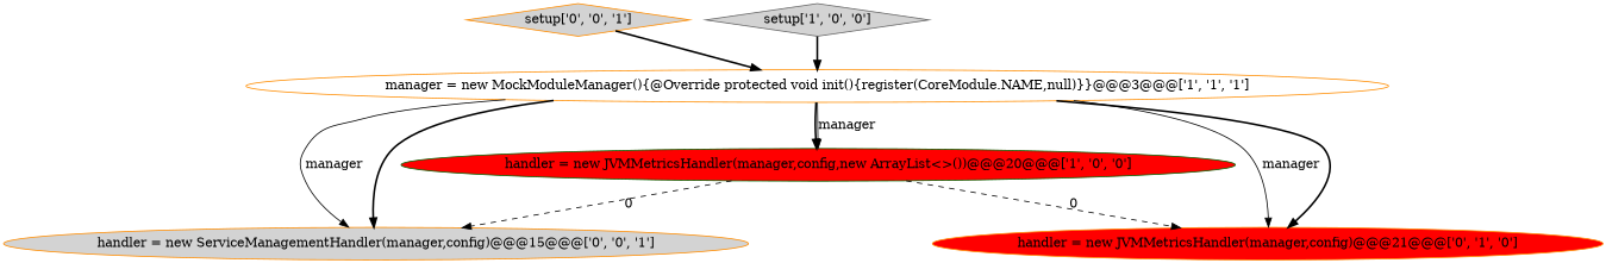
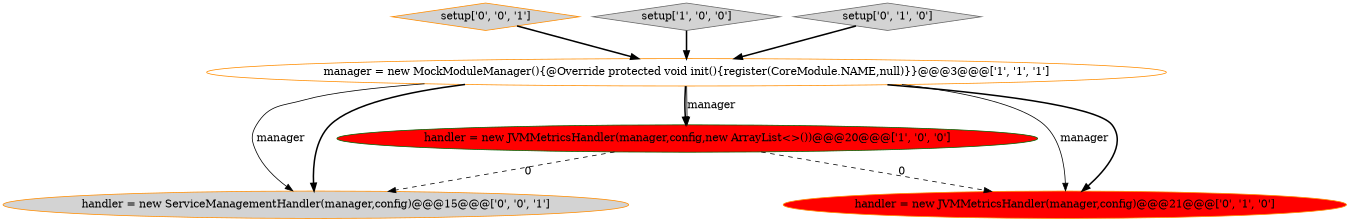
  digraph {
    node [fillcolor=lightgray shape=ellipse style=filled color=darkorange]
    edge [style=bold]
    n1 [fillcolor=white label="manager = new MockModuleManager(){@Override protected void init(){register(CoreModule.NAME,null)}}@@@3@@@['1', '1', '1']"]
    n2 [label="handler = new ServiceManagementHandler(manager,config)@@@15@@@['0', '0', '1']"]
    n3 [fillcolor=red label="handler = new JVMMetricsHandler(manager,config,new ArrayList<>())@@@20@@@['1', '0', '0']" color=darkgreen]
    n4 [fillcolor=red label="handler = new JVMMetricsHandler(manager,config)@@@21@@@['0', '1', '0']"]
    n5 [label="setup['0', '0', '1']" shape=diamond]
    n6 [label="setup['1', '0', '0']" shape=diamond color=gray40]
+   n7 [label="setup['0', '1', '0']" shape=diamond color=gray40]
    n1 -> n2 [label=manager style=solid]
    n1 -> n2
    n1 -> n3
    n1 -> n3 [label=manager style=solid]
    n1 -> n4 [label=manager style=solid]
    n1 -> n4
    n3 -> n2 [label=0 style=dashed]
    n3 -> n4 [label=0 style=dashed]
    n5 -> n1
    n6 -> n1
+   n7 -> n1
  }
